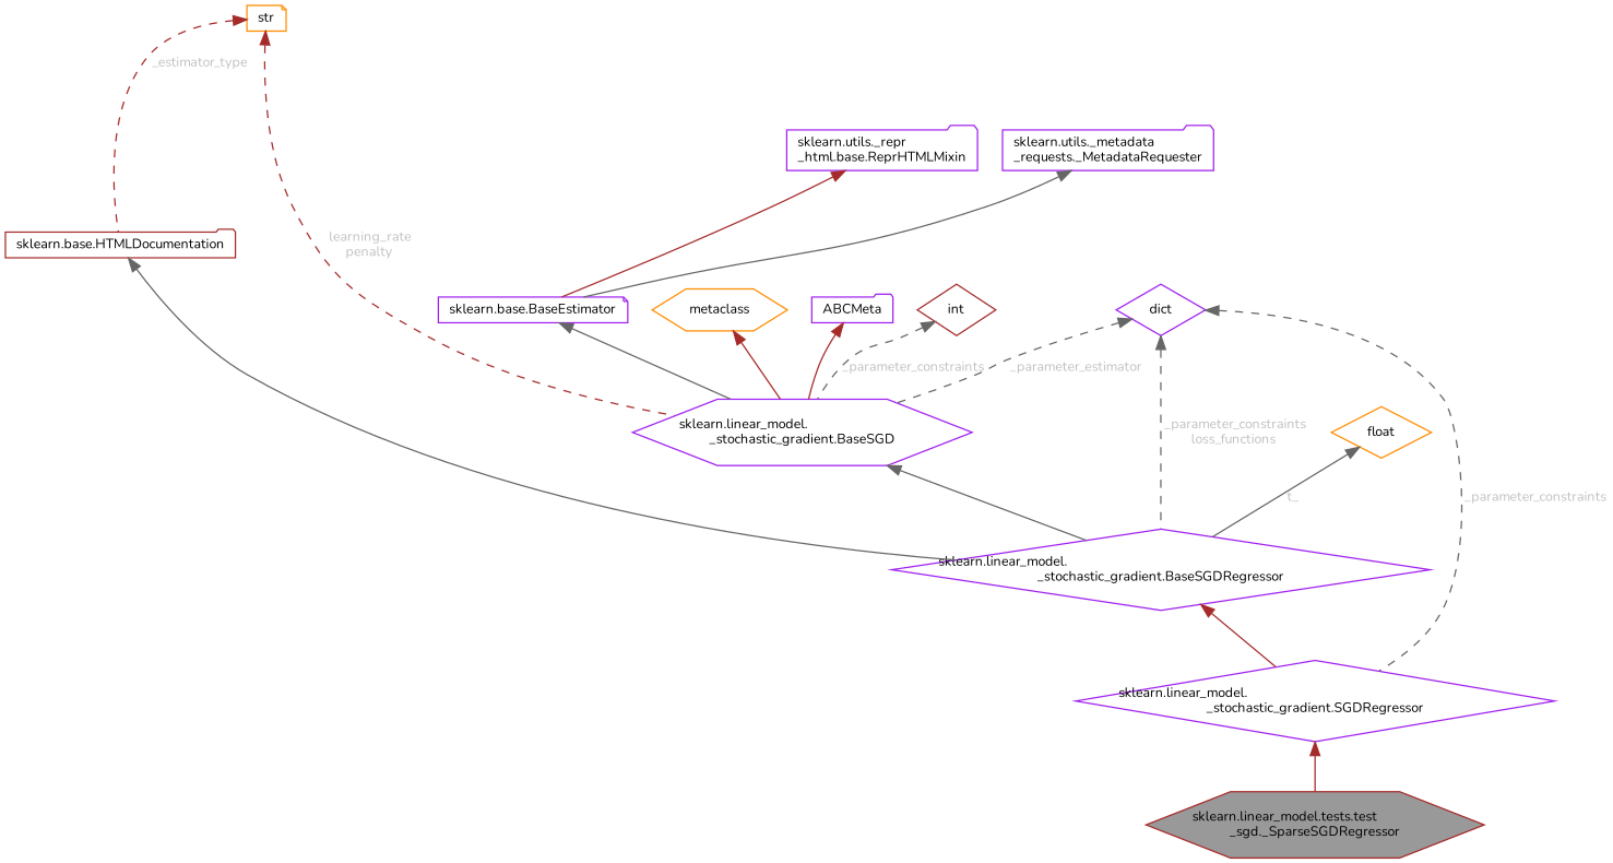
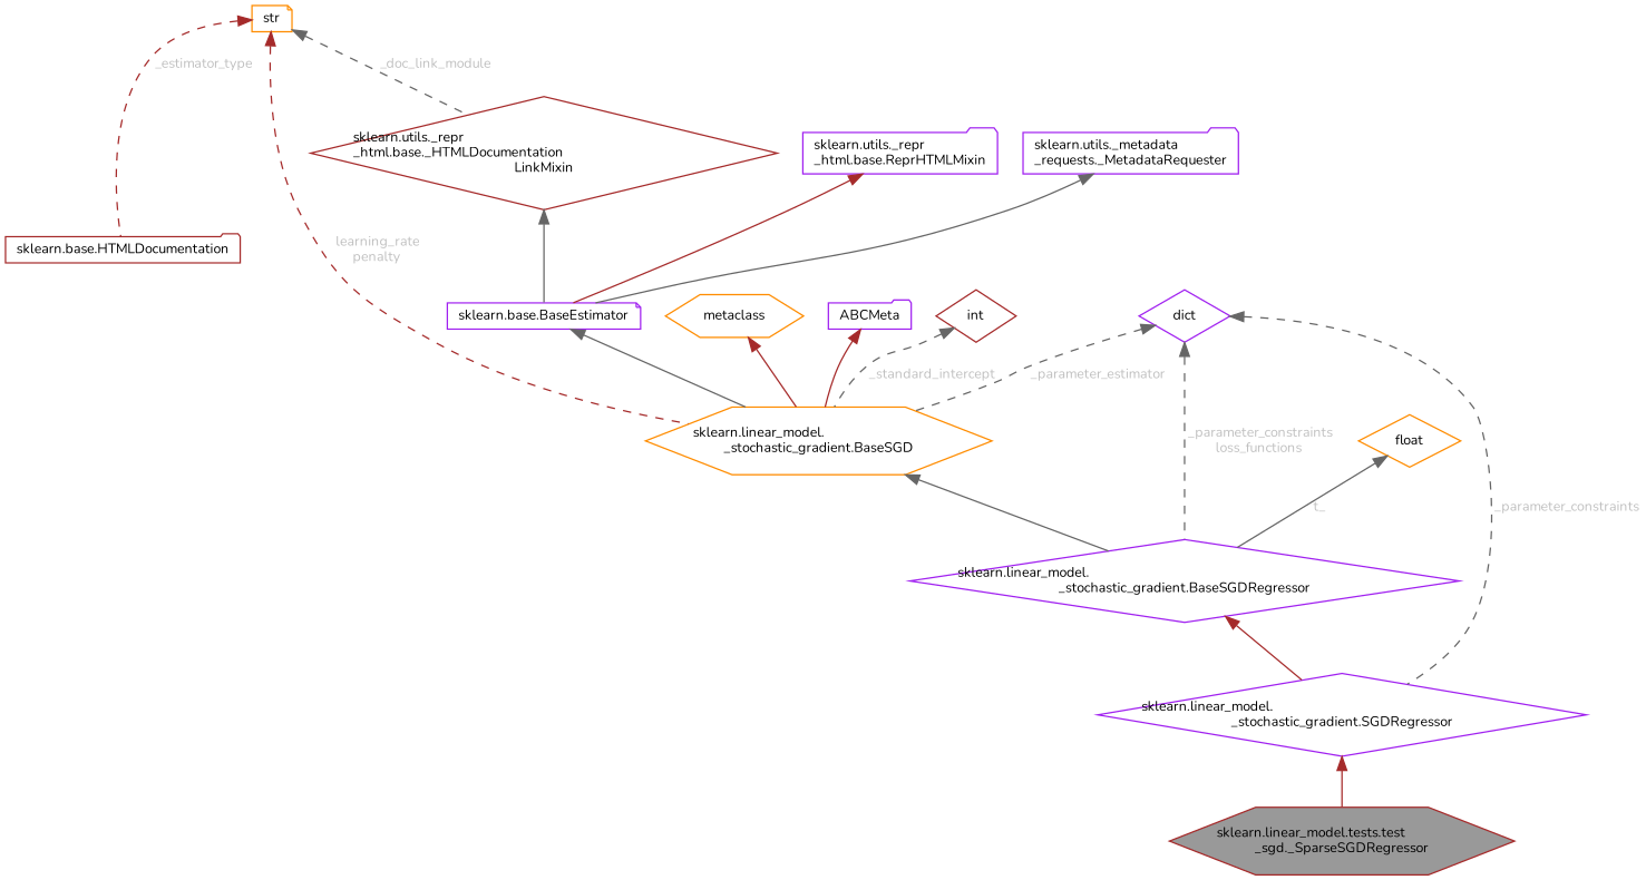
  digraph {
    fontname=Nunito
    rankdir=TB
    node [color=purple fillcolor=white fontname=Nunito fontsize=10 shape=diamond style=filled]
    edge [color=gray40 dir=back fontname=Nunito fontsize=10 labelfontname=Helvetica labelfontsize=10 style=solid]
    n1 [color=brown fillcolor=grey60 fontcolor=black height=0.2 label="sklearn.linear_model.tests.test\l_sgd._SparseSGDRegressor" shape=hexagon width=0.4]
    n2 [height=0.2 label="sklearn.linear_model.\l_stochastic_gradient.SGDRegressor" width=0.4]
    n3 [height=0.2 label="sklearn.linear_model.\l_stochastic_gradient.BaseSGDRegressor" width=0.4]
    n4 [color=brown height=0.2 label="sklearn.base.HTMLDocumentation" shape=folder width=0.4]
    n5 [color=darkorange height=0.2 label=str shape=note width=0.4]
-   n6 [height=0.2 label="sklearn.linear_model.\l_stochastic_gradient.BaseSGD" shape=hexagon width=0.4]
+   n6 [color=darkorange height=0.2 label="sklearn.linear_model.\l_stochastic_gradient.BaseSGD" shape=hexagon width=0.4]
+   n7 [color=brown height=0.2 label="sklearn.utils._repr\l_html.base._HTMLDocumentation\lLinkMixin" width=0.4]
    n8 [height=0.2 label="sklearn.base.BaseEstimator" shape=note width=0.4]
    n9 [height=0.2 label="sklearn.utils._repr\l_html.base.ReprHTMLMixin" shape=folder width=0.4]
    n10 [height=0.2 label="sklearn.utils._metadata\l_requests._MetadataRequester" shape=folder width=0.4]
    n11 [color=darkorange height=0.2 label=metaclass shape=hexagon width=0.4]
    n12 [height=0.2 label=ABCMeta shape=folder width=0.4]
    n13 [height=0.2 label=dict width=0.4]
    n14 [color=brown height=0.2 label=int width=0.4]
    n15 [color=darkorange height=0.2 label=float width=0.4]
    n2 -> n1 [color=brown]
    n3 -> n2 [color=brown]
-   n4 -> n3
    n5 -> n4 [color=brown fontcolor=grey label=" _estimator_type" style=dashed]
    n5 -> n6 [color=brown fontcolor=grey label=" learning_rate\npenalty" style=dashed]
+   n5 -> n7 [fontcolor=grey label=" _doc_link_module" style=dashed]
    n6 -> n3
+   n7 -> n8
    n8 -> n6
    n9 -> n8 [color=brown]
    n10 -> n8
    n11 -> n6 [color=brown]
    n12 -> n6 [color=brown]
    n13 -> n2 [fontcolor=grey label=" _parameter_constraints" style=dashed]
    n13 -> n3 [fontcolor=grey label=" _parameter_constraints\nloss_functions" style=dashed]
    n13 -> n6 [fontcolor=grey label=" _parameter_estimator" style=dashed]
-   n14 -> n6 [fontcolor=grey label=" _parameter_constraints" style=dashed]
+   n14 -> n6 [fontcolor=grey label=" _standard_intercept" style=dashed]
    n15 -> n3 [fontcolor=grey label=" t_"]
  }
